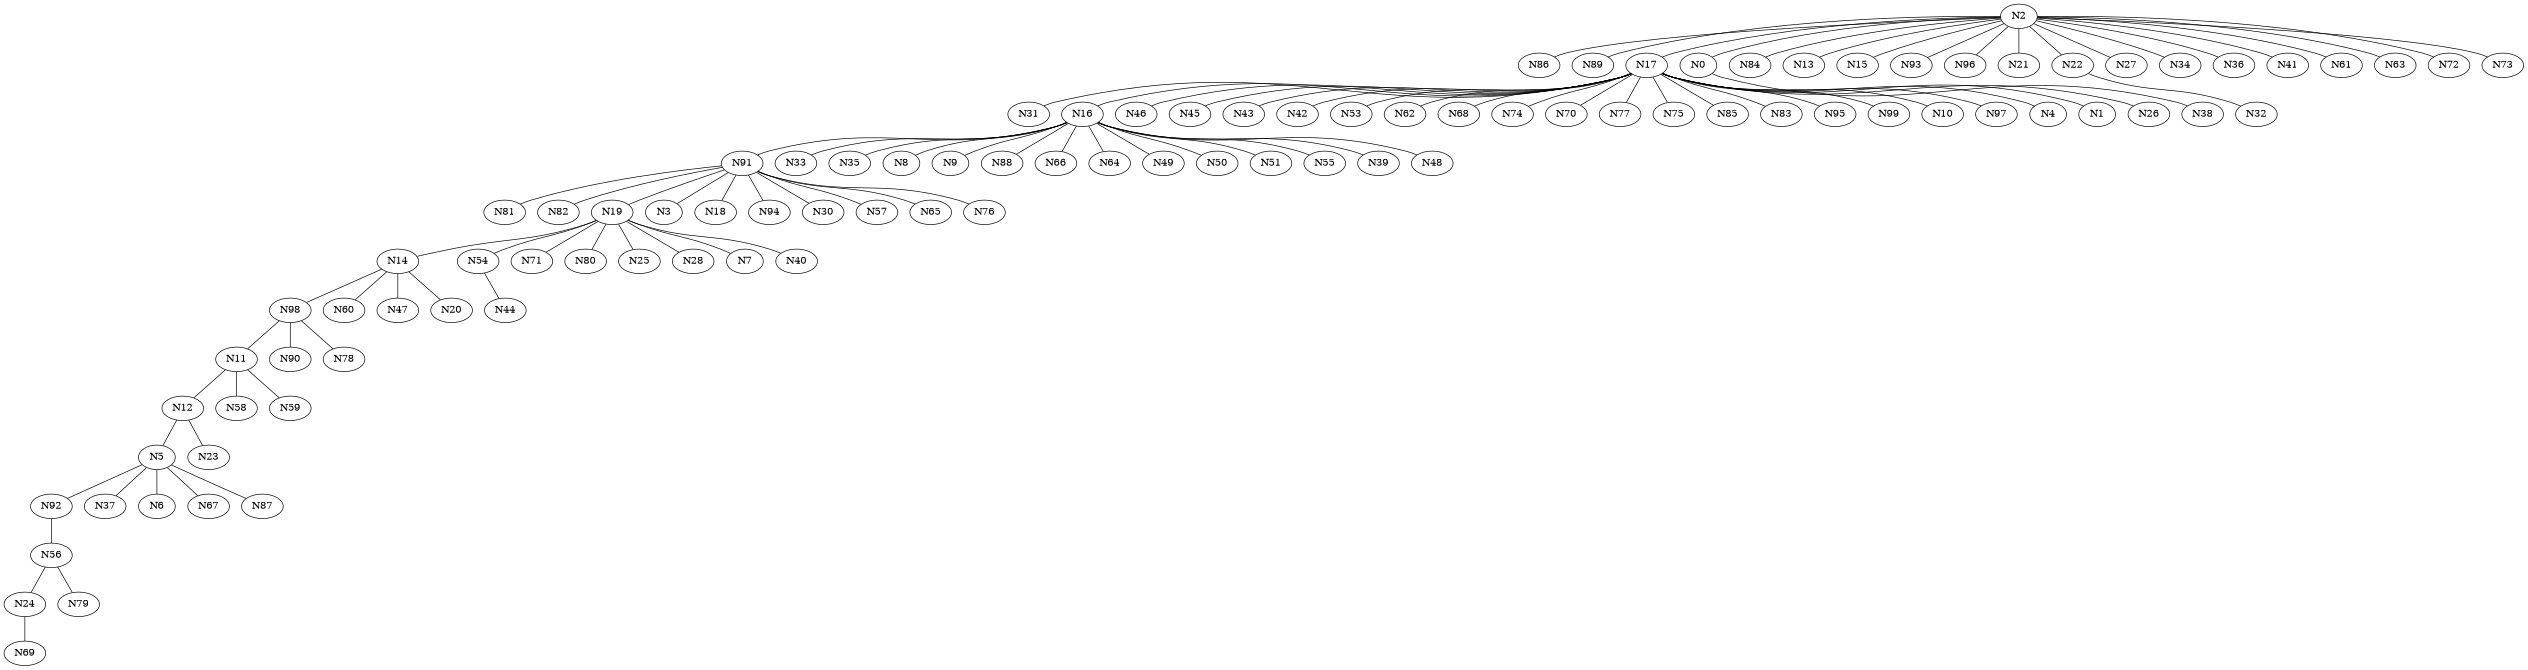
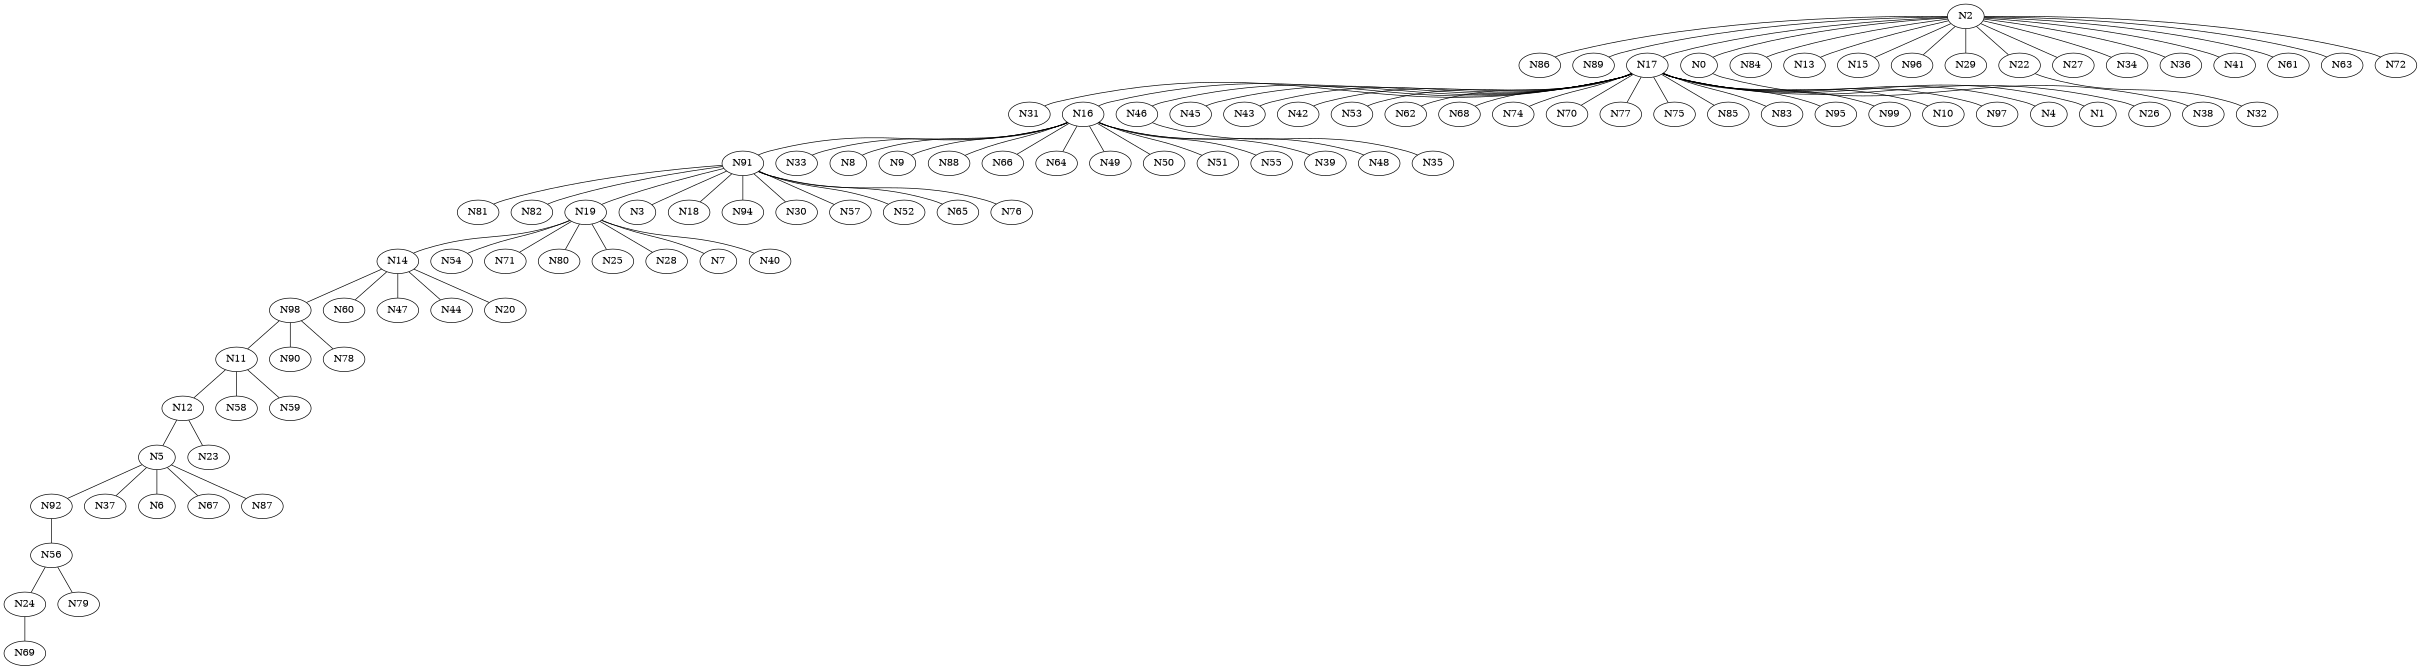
  graph {
    edge [weight=1]
    N2
    N86
    N89
    N17
    N0
    N84
    N13
    N15
-   N93
    N96
-   N21
+   N21 [label=N29]
    N22
    N27
    N34
    N36
    N41
    N61
    N63
    N72
-   N73
    N31
    N16
    N46
    N45
    N43
    N42
    N53
    N62
    N68
    N74
    N70
    N77
    N75
    N85
    N83
    N95
    N99
    N10
    N97
    N4
    N1
    N26
    N38
    N32
    N14
    N98
    N60
    N47
    N44
    N20
    N11
    N90
    N78
    N12
    N58
    N59
    N91
    N33
    N35
    N8
    N9
    N88
    N66
    N64
    N49
    N50
    N51
    N55
    N39
    N48
    N81
    N82
    N19
    N3
    N18
    N94
    N30
    N57
+   N52
    N65
    N76
    N54
    N71
    N80
    N25
    N28
    N7
    N40
    N5
    N92
    N37
    N6
    N67
    N87
    N56
    N24
    N79
    N23
    N69
    N2 -- N86
    N2 -- N89
    N2 -- N17
    N2 -- N0
    N2 -- N84
    N2 -- N13
    N2 -- N15
-   N2 -- N93
    N2 -- N96
    N2 -- N21
    N2 -- N22
    N2 -- N27
    N2 -- N34
    N2 -- N36
    N2 -- N41
    N2 -- N61
    N2 -- N63
    N2 -- N72
-   N2 -- N73
    N17 -- N31
    N17 -- N16
    N17 -- N46
    N17 -- N45
    N17 -- N43
    N17 -- N42
    N17 -- N53
    N17 -- N62
    N17 -- N68
    N17 -- N74
    N17 -- N70
    N17 -- N77
    N17 -- N75
    N17 -- N85
    N17 -- N83
    N17 -- N95
    N17 -- N99
    N17 -- N10
    N17 -- N97
    N17 -- N4
    N17 -- N1
    N17 -- N26
    N0 -- N38
    N22 -- N32
    N16 -- N91
    N16 -- N33
-   N16 -- N35
+   N46 -- N35
    N16 -- N8
    N16 -- N9
    N16 -- N88
    N16 -- N66
    N16 -- N64
    N16 -- N49
    N16 -- N50
    N16 -- N51
    N16 -- N55
    N16 -- N39
    N16 -- N48
    N14 -- N98
    N14 -- N60
    N14 -- N47
-   N54 -- N44
+   N14 -- N44
    N14 -- N20
    N98 -- N11
    N98 -- N90
    N98 -- N78
    N11 -- N12
    N11 -- N58
    N11 -- N59
    N12 -- N5
    N12 -- N23
    N91 -- N81
    N91 -- N82
    N91 -- N19
    N91 -- N3
    N91 -- N18
    N91 -- N94
    N91 -- N30
    N91 -- N57
+   N91 -- N52
    N91 -- N65
    N91 -- N76
    N19 -- N14
    N19 -- N54
    N19 -- N71
    N19 -- N80
    N19 -- N25
    N19 -- N28
    N19 -- N7
    N19 -- N40
    N5 -- N92
    N5 -- N37
    N5 -- N6
    N5 -- N67
    N5 -- N87
    N92 -- N56
    N56 -- N24
    N56 -- N79
    N24 -- N69
  }
